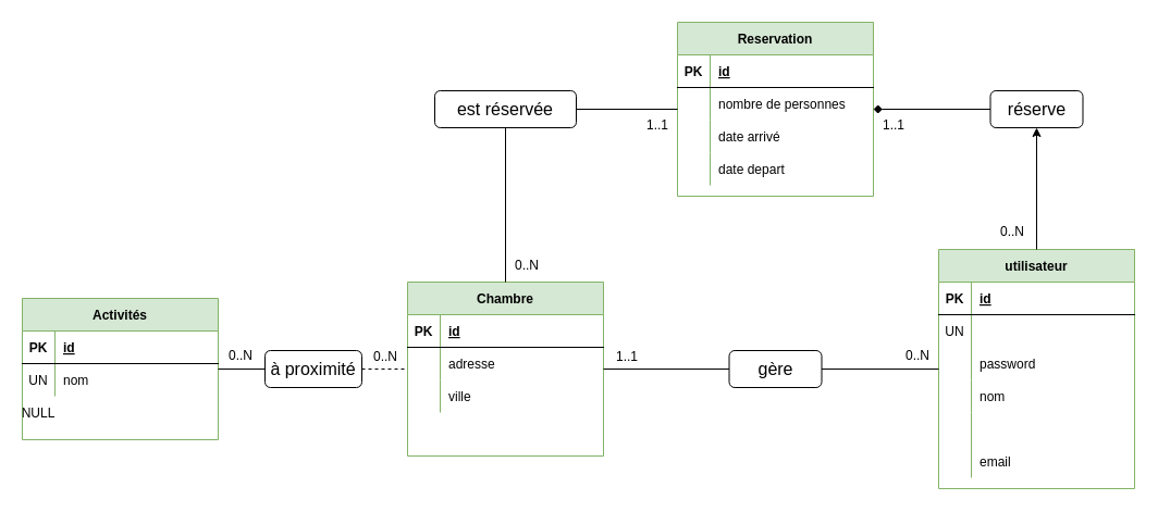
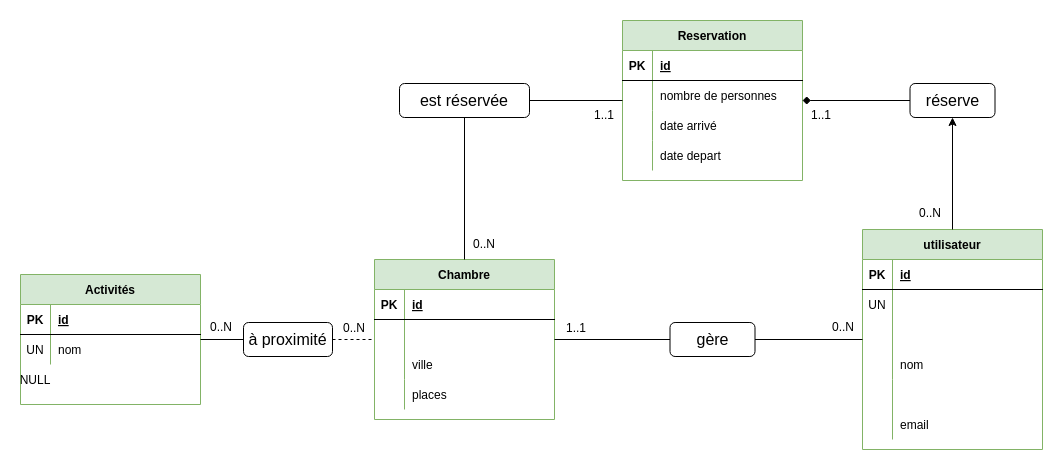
  <mxCell id="0" />
  <mxCell id="1" parent="0" />
  <mxCell id="2" value="Chambre" style="shape=table;startSize=30;container=1;collapsible=1;childLayout=tableLayout;fixedRows=1;rowLines=0;fontStyle=1;align=center;resizeLast=1;fillColor=#d5e8d4;strokeColor=#82b366;" vertex="1" parent="1"><mxGeometry x="374" y="259" width="180" height="160" as="geometry" /></mxCell>
  <mxCell id="3" value="" style="shape=partialRectangle;collapsible=0;dropTarget=0;pointerEvents=0;fillColor=none;top=0;left=0;bottom=1;right=0;points=[[0,0.5],[1,0.5]];portConstraint=eastwest;" vertex="1" parent="2"><mxGeometry y="30" width="180" height="30" as="geometry" /></mxCell>
  <mxCell id="4" value="PK" style="shape=partialRectangle;connectable=0;fillColor=none;top=0;left=0;bottom=0;right=0;fontStyle=1;overflow=hidden;" vertex="1" parent="3"><mxGeometry width="30" height="30" as="geometry" /></mxCell>
  <mxCell id="5" value="id" style="shape=partialRectangle;connectable=0;fillColor=none;top=0;left=0;bottom=0;right=0;align=left;spacingLeft=6;fontStyle=5;overflow=hidden;" vertex="1" parent="3"><mxGeometry x="30" width="150" height="30" as="geometry" /></mxCell>
  <mxCell id="6" value="" style="shape=partialRectangle;collapsible=0;dropTarget=0;pointerEvents=0;fillColor=none;top=0;left=0;bottom=0;right=0;points=[[0,0.5],[1,0.5]];portConstraint=eastwest;rounded=0;shadow=0;glass=0;sketch=0;" vertex="1" parent="2"><mxGeometry y="60" width="180" height="30" as="geometry" /></mxCell>
  <mxCell id="7" value="" style="shape=partialRectangle;connectable=0;fillColor=none;top=0;left=0;bottom=0;right=0;editable=1;overflow=hidden;" vertex="1" parent="6"><mxGeometry width="30" height="30" as="geometry" /></mxCell>
- <mxCell id="8" value="adresse" style="shape=partialRectangle;connectable=0;fillColor=none;top=0;left=0;bottom=0;right=0;align=left;spacingLeft=6;overflow=hidden;" vertex="1" parent="6"><mxGeometry x="30" width="150" height="30" as="geometry" /></mxCell>
  <mxCell id="9" value="" style="shape=partialRectangle;collapsible=0;dropTarget=0;pointerEvents=0;fillColor=none;top=0;left=0;bottom=0;right=0;points=[[0,0.5],[1,0.5]];portConstraint=eastwest;" vertex="1" parent="2"><mxGeometry y="90" width="180" height="30" as="geometry" /></mxCell>
  <mxCell id="10" value="" style="shape=partialRectangle;connectable=0;fillColor=none;top=0;left=0;bottom=0;right=0;editable=1;overflow=hidden;" vertex="1" parent="9"><mxGeometry width="30" height="30" as="geometry" /></mxCell>
  <mxCell id="11" value="ville" style="shape=partialRectangle;connectable=0;fillColor=none;top=0;left=0;bottom=0;right=0;align=left;spacingLeft=6;overflow=hidden;" vertex="1" parent="9"><mxGeometry x="30" width="150" height="30" as="geometry" /></mxCell>
  <mxCell id="12" value="" style="shape=partialRectangle;collapsible=0;dropTarget=0;pointerEvents=0;fillColor=none;top=0;left=0;bottom=0;right=0;points=[[0,0.5],[1,0.5]];portConstraint=eastwest;" vertex="1" parent="2"><mxGeometry y="120" width="180" height="30" as="geometry" /></mxCell>
  <mxCell id="13" value="" style="shape=partialRectangle;connectable=0;fillColor=none;top=0;left=0;bottom=0;right=0;editable=1;overflow=hidden;" vertex="1" parent="12"><mxGeometry width="30" height="30" as="geometry" /></mxCell>
+ <mxCell id="14" value="places" style="shape=partialRectangle;connectable=0;fillColor=none;top=0;left=0;bottom=0;right=0;align=left;spacingLeft=6;overflow=hidden;" vertex="1" parent="12"><mxGeometry x="30" width="150" height="30" as="geometry" /></mxCell>
  <mxCell id="15" value="utilisateur" style="shape=table;startSize=30;container=1;collapsible=1;childLayout=tableLayout;fixedRows=1;rowLines=0;fontStyle=1;align=center;resizeLast=1;fillColor=#d5e8d4;strokeColor=#82b366;" vertex="1" parent="1"><mxGeometry x="862" y="229" width="180" height="220" as="geometry" /></mxCell>
  <mxCell id="16" value="" style="shape=partialRectangle;collapsible=0;dropTarget=0;pointerEvents=0;fillColor=none;top=0;left=0;bottom=1;right=0;points=[[0,0.5],[1,0.5]];portConstraint=eastwest;" vertex="1" parent="15"><mxGeometry y="30" width="180" height="30" as="geometry" /></mxCell>
  <mxCell id="17" value="PK" style="shape=partialRectangle;connectable=0;fillColor=none;top=0;left=0;bottom=0;right=0;fontStyle=1;overflow=hidden;" vertex="1" parent="16"><mxGeometry width="30" height="30" as="geometry" /></mxCell>
  <mxCell id="18" value="id" style="shape=partialRectangle;connectable=0;fillColor=none;top=0;left=0;bottom=0;right=0;align=left;spacingLeft=6;fontStyle=5;overflow=hidden;" vertex="1" parent="16"><mxGeometry x="30" width="150" height="30" as="geometry" /></mxCell>
  <mxCell id="19" value="" style="shape=partialRectangle;collapsible=0;dropTarget=0;pointerEvents=0;fillColor=none;top=0;left=0;bottom=0;right=0;points=[[0,0.5],[1,0.5]];portConstraint=eastwest;" vertex="1" parent="15"><mxGeometry y="60" width="180" height="30" as="geometry" /></mxCell>
  <mxCell id="20" value="UN" style="shape=partialRectangle;connectable=0;fillColor=none;top=0;left=0;bottom=0;right=0;editable=1;overflow=hidden;" vertex="1" parent="19"><mxGeometry width="30" height="30" as="geometry" /></mxCell>
  <mxCell id="21" value="" style="shape=partialRectangle;collapsible=0;dropTarget=0;pointerEvents=0;fillColor=none;top=0;left=0;bottom=0;right=0;points=[[0,0.5],[1,0.5]];portConstraint=eastwest;" vertex="1" parent="15"><mxGeometry y="90" width="180" height="30" as="geometry" /></mxCell>
  <mxCell id="22" value="" style="shape=partialRectangle;connectable=0;fillColor=none;top=0;left=0;bottom=0;right=0;editable=1;overflow=hidden;" vertex="1" parent="21"><mxGeometry width="30" height="30" as="geometry" /></mxCell>
- <mxCell id="23" value="password" style="shape=partialRectangle;connectable=0;fillColor=none;top=0;left=0;bottom=0;right=0;align=left;spacingLeft=6;overflow=hidden;" vertex="1" parent="21"><mxGeometry x="30" width="150" height="30" as="geometry" /></mxCell>
  <mxCell id="24" value="" style="shape=partialRectangle;collapsible=0;dropTarget=0;pointerEvents=0;fillColor=none;top=0;left=0;bottom=0;right=0;points=[[0,0.5],[1,0.5]];portConstraint=eastwest;" vertex="1" parent="15"><mxGeometry y="120" width="180" height="30" as="geometry" /></mxCell>
  <mxCell id="25" value="" style="shape=partialRectangle;connectable=0;fillColor=none;top=0;left=0;bottom=0;right=0;editable=1;overflow=hidden;" vertex="1" parent="24"><mxGeometry width="30" height="30" as="geometry" /></mxCell>
  <mxCell id="26" value="nom" style="shape=partialRectangle;connectable=0;fillColor=none;top=0;left=0;bottom=0;right=0;align=left;spacingLeft=6;overflow=hidden;" vertex="1" parent="24"><mxGeometry x="30" width="150" height="30" as="geometry" /></mxCell>
  <mxCell id="27" value="" style="shape=partialRectangle;collapsible=0;dropTarget=0;pointerEvents=0;fillColor=none;top=0;left=0;bottom=0;right=0;points=[[0,0.5],[1,0.5]];portConstraint=eastwest;" vertex="1" parent="15"><mxGeometry y="150" width="180" height="30" as="geometry" /></mxCell>
  <mxCell id="28" value="" style="shape=partialRectangle;connectable=0;fillColor=none;top=0;left=0;bottom=0;right=0;editable=1;overflow=hidden;" vertex="1" parent="27"><mxGeometry width="30" height="30" as="geometry" /></mxCell>
  <mxCell id="29" value="" style="shape=partialRectangle;collapsible=0;dropTarget=0;pointerEvents=0;fillColor=none;top=0;left=0;bottom=0;right=0;points=[[0,0.5],[1,0.5]];portConstraint=eastwest;" vertex="1" parent="15"><mxGeometry y="180" width="180" height="30" as="geometry" /></mxCell>
  <mxCell id="30" value="" style="shape=partialRectangle;connectable=0;fillColor=none;top=0;left=0;bottom=0;right=0;editable=1;overflow=hidden;" vertex="1" parent="29"><mxGeometry width="30" height="30" as="geometry" /></mxCell>
  <mxCell id="31" value="email" style="shape=partialRectangle;connectable=0;fillColor=none;top=0;left=0;bottom=0;right=0;align=left;spacingLeft=6;overflow=hidden;" vertex="1" parent="29"><mxGeometry x="30" width="150" height="30" as="geometry" /></mxCell>
  <mxCell id="32" value="Reservation" style="shape=table;startSize=30;container=1;collapsible=1;childLayout=tableLayout;fixedRows=1;rowLines=0;fontStyle=1;align=center;resizeLast=1;fillColor=#d5e8d4;strokeColor=#82b366;" vertex="1" parent="1"><mxGeometry x="622" y="20" width="180" height="160" as="geometry" /></mxCell>
  <mxCell id="33" value="" style="shape=partialRectangle;collapsible=0;dropTarget=0;pointerEvents=0;fillColor=none;top=0;left=0;bottom=1;right=0;points=[[0,0.5],[1,0.5]];portConstraint=eastwest;" vertex="1" parent="32"><mxGeometry y="30" width="180" height="30" as="geometry" /></mxCell>
  <mxCell id="34" value="PK" style="shape=partialRectangle;connectable=0;fillColor=none;top=0;left=0;bottom=0;right=0;fontStyle=1;overflow=hidden;" vertex="1" parent="33"><mxGeometry width="30" height="30" as="geometry" /></mxCell>
  <mxCell id="35" value="id" style="shape=partialRectangle;connectable=0;fillColor=none;top=0;left=0;bottom=0;right=0;align=left;spacingLeft=6;fontStyle=5;overflow=hidden;" vertex="1" parent="33"><mxGeometry x="30" width="150" height="30" as="geometry" /></mxCell>
  <mxCell id="36" value="" style="shape=partialRectangle;collapsible=0;dropTarget=0;pointerEvents=0;fillColor=none;top=0;left=0;bottom=0;right=0;points=[[0,0.5],[1,0.5]];portConstraint=eastwest;" vertex="1" parent="32"><mxGeometry y="60" width="180" height="30" as="geometry" /></mxCell>
  <mxCell id="37" value="" style="shape=partialRectangle;connectable=0;fillColor=none;top=0;left=0;bottom=0;right=0;editable=1;overflow=hidden;" vertex="1" parent="36"><mxGeometry width="30" height="30" as="geometry" /></mxCell>
  <mxCell id="38" value="nombre de personnes" style="shape=partialRectangle;connectable=0;fillColor=none;top=0;left=0;bottom=0;right=0;align=left;spacingLeft=6;overflow=hidden;" vertex="1" parent="36"><mxGeometry x="30" width="150" height="30" as="geometry" /></mxCell>
  <mxCell id="39" value="" style="shape=partialRectangle;collapsible=0;dropTarget=0;pointerEvents=0;fillColor=none;top=0;left=0;bottom=0;right=0;points=[[0,0.5],[1,0.5]];portConstraint=eastwest;" vertex="1" parent="32"><mxGeometry y="90" width="180" height="30" as="geometry" /></mxCell>
  <mxCell id="40" value="" style="shape=partialRectangle;connectable=0;fillColor=none;top=0;left=0;bottom=0;right=0;editable=1;overflow=hidden;" vertex="1" parent="39"><mxGeometry width="30" height="30" as="geometry" /></mxCell>
  <mxCell id="41" value="date arrivé" style="shape=partialRectangle;connectable=0;fillColor=none;top=0;left=0;bottom=0;right=0;align=left;spacingLeft=6;overflow=hidden;" vertex="1" parent="39"><mxGeometry x="30" width="150" height="30" as="geometry" /></mxCell>
  <mxCell id="42" value="" style="shape=partialRectangle;collapsible=0;dropTarget=0;pointerEvents=0;fillColor=none;top=0;left=0;bottom=0;right=0;points=[[0,0.5],[1,0.5]];portConstraint=eastwest;" vertex="1" parent="32"><mxGeometry y="120" width="180" height="30" as="geometry" /></mxCell>
  <mxCell id="43" value="" style="shape=partialRectangle;connectable=0;fillColor=none;top=0;left=0;bottom=0;right=0;editable=1;overflow=hidden;" vertex="1" parent="42"><mxGeometry width="30" height="30" as="geometry" /></mxCell>
  <mxCell id="44" value="date depart" style="shape=partialRectangle;connectable=0;fillColor=none;top=0;left=0;bottom=0;right=0;align=left;spacingLeft=6;overflow=hidden;" vertex="1" parent="42"><mxGeometry x="30" width="150" height="30" as="geometry" /></mxCell>
  <mxCell id="45" value="" style="endArrow=none;html=1;rounded=0;" edge="1" parent="1" source="62" target="32"><mxGeometry relative="1" as="geometry"><mxPoint x="733" y="209" as="sourcePoint" /><mxPoint x="893" y="209" as="targetPoint" /><Array as="points" /></mxGeometry></mxCell>
  <mxCell id="46" value="1..1" style="resizable=0;html=1;align=right;verticalAlign=bottom;" connectable="0" vertex="1" parent="45"><mxGeometry x="1" relative="1" as="geometry"><mxPoint x="-7.99" y="23.27" as="offset" /></mxGeometry></mxCell>
  <mxCell id="47" value="" style="endArrow=diamond;html=1;rounded=0;" edge="1" parent="1" source="65" target="32"><mxGeometry relative="1" as="geometry"><mxPoint x="557.013" y="272" as="sourcePoint" /><mxPoint x="638.987" y="193" as="targetPoint" /><Array as="points" /></mxGeometry></mxCell>
  <mxCell id="48" value="1..1" style="resizable=0;html=1;align=right;verticalAlign=bottom;" connectable="0" vertex="1" parent="47"><mxGeometry x="1" relative="1" as="geometry"><mxPoint x="29.99" y="23.25" as="offset" /></mxGeometry></mxCell>
  <mxCell id="49" value="Activités" style="shape=table;startSize=30;container=1;collapsible=1;childLayout=tableLayout;fixedRows=1;rowLines=0;fontStyle=1;align=center;resizeLast=1;fillColor=#d5e8d4;strokeColor=#82b366;" vertex="1" parent="1"><mxGeometry x="20" y="274" width="180" height="130" as="geometry" /></mxCell>
  <mxCell id="50" value="" style="shape=partialRectangle;collapsible=0;dropTarget=0;pointerEvents=0;fillColor=none;top=0;left=0;bottom=1;right=0;points=[[0,0.5],[1,0.5]];portConstraint=eastwest;" vertex="1" parent="49"><mxGeometry y="30" width="180" height="30" as="geometry" /></mxCell>
  <mxCell id="51" value="PK" style="shape=partialRectangle;connectable=0;fillColor=none;top=0;left=0;bottom=0;right=0;fontStyle=1;overflow=hidden;" vertex="1" parent="50"><mxGeometry width="30" height="30" as="geometry" /></mxCell>
  <mxCell id="52" value="id" style="shape=partialRectangle;connectable=0;fillColor=none;top=0;left=0;bottom=0;right=0;align=left;spacingLeft=6;fontStyle=5;overflow=hidden;" vertex="1" parent="50"><mxGeometry x="30" width="150" height="30" as="geometry" /></mxCell>
  <mxCell id="53" value="" style="shape=partialRectangle;collapsible=0;dropTarget=0;pointerEvents=0;fillColor=none;top=0;left=0;bottom=0;right=0;points=[[0,0.5],[1,0.5]];portConstraint=eastwest;" vertex="1" parent="49"><mxGeometry y="60" width="180" height="30" as="geometry" /></mxCell>
  <mxCell id="54" value="UN" style="shape=partialRectangle;connectable=0;fillColor=none;top=0;left=0;bottom=0;right=0;editable=1;overflow=hidden;" vertex="1" parent="53"><mxGeometry width="30" height="30" as="geometry" /></mxCell>
  <mxCell id="55" value="nom" style="shape=partialRectangle;connectable=0;fillColor=none;top=0;left=0;bottom=0;right=0;align=left;spacingLeft=6;overflow=hidden;" vertex="1" parent="53"><mxGeometry x="30" width="150" height="30" as="geometry" /></mxCell>
  <mxCell id="56" value="" style="shape=partialRectangle;collapsible=0;dropTarget=0;pointerEvents=0;fillColor=none;top=0;left=0;bottom=0;right=0;points=[[0,0.5],[1,0.5]];portConstraint=eastwest;" vertex="1" parent="49"><mxGeometry y="90" width="180" height="30" as="geometry" /></mxCell>
  <mxCell id="57" value="NULL" style="shape=partialRectangle;connectable=0;fillColor=none;top=0;left=0;bottom=0;right=0;editable=1;overflow=hidden;" vertex="1" parent="56"><mxGeometry width="30" height="30" as="geometry" /></mxCell>
  <mxCell id="58" value="" style="endArrow=none;html=1;rounded=0;dashed=1;" edge="1" parent="1" source="71" target="2"><mxGeometry relative="1" as="geometry"><mxPoint x="46" y="375" as="sourcePoint" /><mxPoint x="206" y="375" as="targetPoint" /></mxGeometry></mxCell>
  <mxCell id="59" value="0..N" style="resizable=0;html=1;align=right;verticalAlign=bottom;" connectable="0" vertex="1" parent="58"><mxGeometry x="1" relative="1" as="geometry"><mxPoint x="-9" y="-3" as="offset" /></mxGeometry></mxCell>
  <mxCell id="60" value="" style="endArrow=none;html=1;rounded=0;" edge="1" parent="1" source="68" target="15"><mxGeometry relative="1" as="geometry"><mxPoint x="476" y="375" as="sourcePoint" /><mxPoint x="636" y="375" as="targetPoint" /></mxGeometry></mxCell>
  <mxCell id="61" value="0..N" style="resizable=0;html=1;align=right;verticalAlign=bottom;" connectable="0" vertex="1" parent="60"><mxGeometry x="1" relative="1" as="geometry"><mxPoint x="-9" y="-4" as="offset" /></mxGeometry></mxCell>
  <mxCell id="62" value="est réservée" style="text;html=1;align=center;verticalAlign=middle;whiteSpace=wrap;rounded=1;shadow=0;glass=0;sketch=0;fontSize=16;strokeColor=#000000;" vertex="1" parent="1"><mxGeometry x="399" y="83" width="130" height="34" as="geometry" /></mxCell>
  <mxCell id="63" value="" style="endArrow=none;html=1;rounded=0;" edge="1" parent="1" source="2" target="62"><mxGeometry relative="1" as="geometry"><mxPoint x="464" y="259" as="sourcePoint" /><mxPoint x="622" y="101.089" as="targetPoint" /><Array as="points" /></mxGeometry></mxCell>
  <mxCell id="64" value="0..N" style="resizable=0;html=1;align=left;verticalAlign=bottom;" connectable="0" vertex="1" parent="63"><mxGeometry x="-1" relative="1" as="geometry"><mxPoint x="7" y="-7" as="offset" /></mxGeometry></mxCell>
  <mxCell id="65" value="réserve" style="text;html=1;fillColor=none;align=center;verticalAlign=middle;whiteSpace=wrap;rounded=1;shadow=0;glass=0;sketch=0;fontSize=16;strokeColor=#000000;" vertex="1" parent="1"><mxGeometry x="909.5" y="83" width="85" height="34" as="geometry" /></mxCell>
  <mxCell id="66" value="" style="endArrow=classic;html=1;rounded=0;" edge="1" parent="1" source="15" target="65"><mxGeometry relative="1" as="geometry"><mxPoint x="952.453" y="236" as="sourcePoint" /><mxPoint x="802" y="101.12" as="targetPoint" /><Array as="points" /></mxGeometry></mxCell>
  <mxCell id="67" value="0..N" style="resizable=0;html=1;align=left;verticalAlign=bottom;" connectable="0" vertex="1" parent="66"><mxGeometry x="-1" relative="1" as="geometry"><mxPoint x="-35.45" y="-8" as="offset" /></mxGeometry></mxCell>
  <mxCell id="68" value="gère" style="text;html=1;fillColor=none;align=center;verticalAlign=middle;whiteSpace=wrap;rounded=1;shadow=0;glass=0;sketch=0;fontSize=16;strokeColor=#000000;" vertex="1" parent="1"><mxGeometry x="669.5" y="322" width="85" height="34" as="geometry" /></mxCell>
  <mxCell id="69" value="" style="endArrow=none;html=1;rounded=0;" edge="1" parent="1" source="2" target="68"><mxGeometry relative="1" as="geometry"><mxPoint x="554" y="340.291" as="sourcePoint" /><mxPoint x="862" y="344.709" as="targetPoint" /></mxGeometry></mxCell>
  <mxCell id="70" value="1..1" style="resizable=0;html=1;align=left;verticalAlign=bottom;" connectable="0" vertex="1" parent="69"><mxGeometry x="-1" relative="1" as="geometry"><mxPoint x="10" y="-3" as="offset" /></mxGeometry></mxCell>
  <mxCell id="71" value="à proximité" style="text;html=1;fillColor=none;align=center;verticalAlign=middle;whiteSpace=wrap;rounded=1;shadow=0;glass=0;sketch=0;fontSize=16;strokeColor=#000000;" vertex="1" parent="1"><mxGeometry x="243" y="322" width="89" height="34" as="geometry" /></mxCell>
  <mxCell id="72" value="" style="endArrow=none;html=1;rounded=0;" edge="1" parent="1" source="49" target="71"><mxGeometry relative="1" as="geometry"><mxPoint x="200" y="339" as="sourcePoint" /><mxPoint x="374" y="339" as="targetPoint" /></mxGeometry></mxCell>
  <mxCell id="73" value="0..N" style="resizable=0;html=1;align=left;verticalAlign=bottom;" connectable="0" vertex="1" parent="72"><mxGeometry x="-1" relative="1" as="geometry"><mxPoint x="8" y="-4" as="offset" /></mxGeometry></mxCell>
